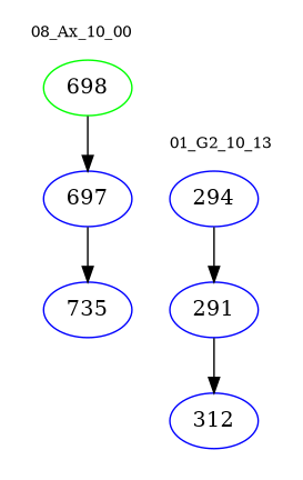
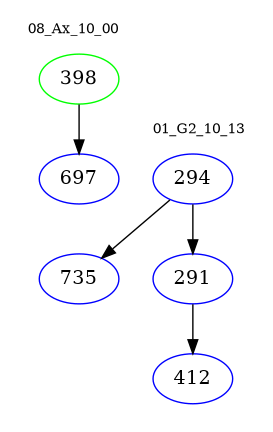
  digraph {
    node [color=blue]
    edge [color=black]
-   n1 [color=green label=698]
+   n1 [color=green label=398]
    n2 [label=697]
    n3 [label=735]
    n4 [label=294]
    n5 [label=291]
-   n6 [label=312]
+   n6 [label=412]
    subgraph cluster_1 {
      color=white
      fontsize=10
      label="08_Ax_10_00"
      n1
      n2
      n3
    }
    subgraph cluster_2 {
      color=white
      fontsize=10
      label="01_G2_10_13"
      n4
      n5
      n6
    }
    n1 -> n2
-   n2 -> n3
+   n4 -> n3
    n4 -> n5
    n5 -> n6
  }
